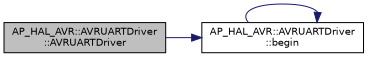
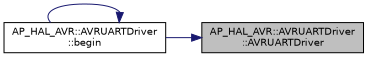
  digraph {
    rankdir=LR
    node [color=black fontname=Helvetica fontsize=10 shape=record style=filled]
    edge [color=midnightblue fontname=Helvetica fontsize=10 labelfontname=Helvetica labelfontsize=10 style=solid]
    n1 [fillcolor=grey75 fontcolor=black height=0.2 label="AP_HAL_AVR::AVRUARTDriver\l::AVRUARTDriver" width=0.4]
    n2 [fillcolor=white height=0.2 label="AP_HAL_AVR::AVRUARTDriver\l::begin" width=0.4]
-   n1 -> n2
+   n2 -> n1
    n2 -> n2
  }
